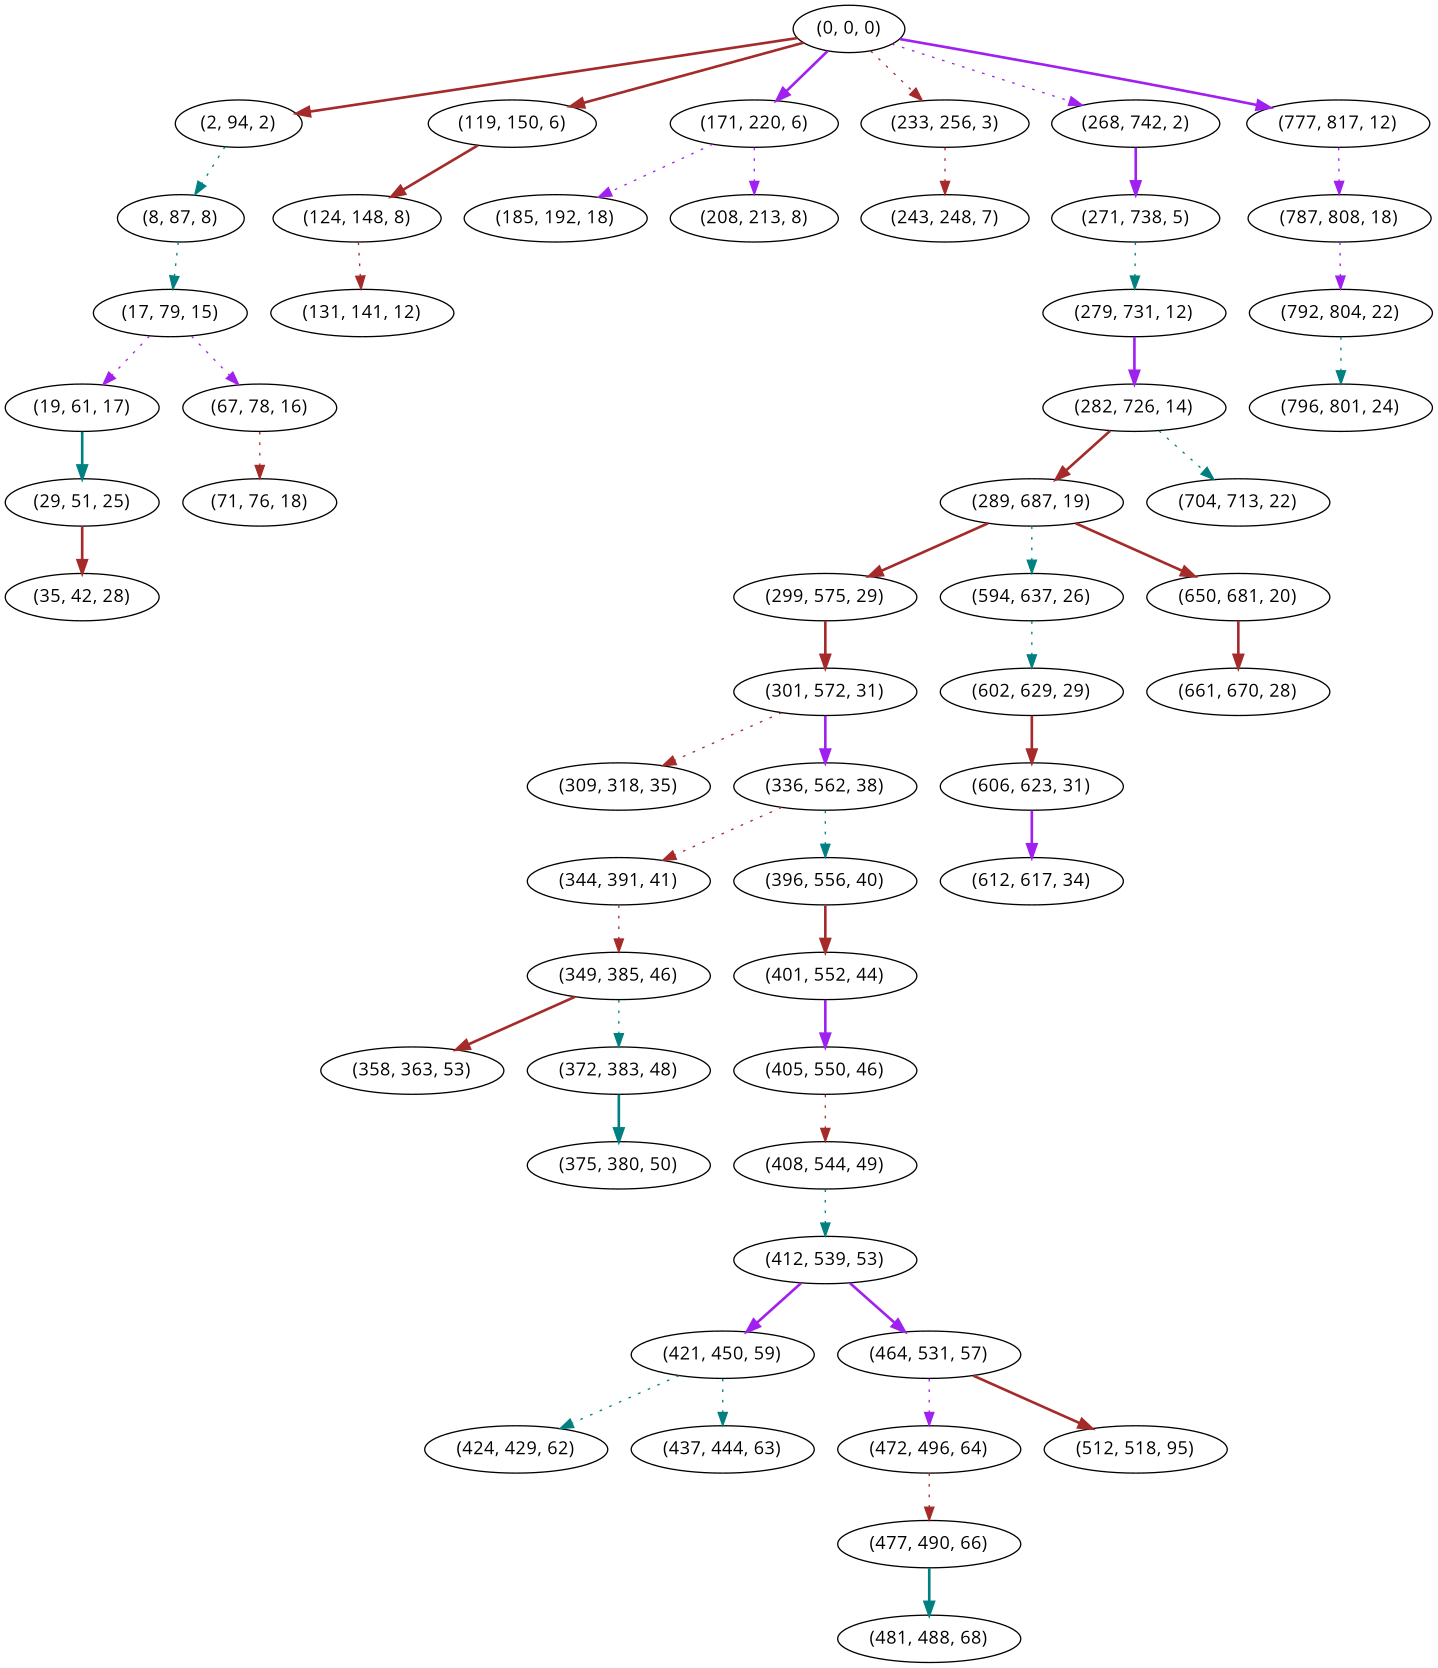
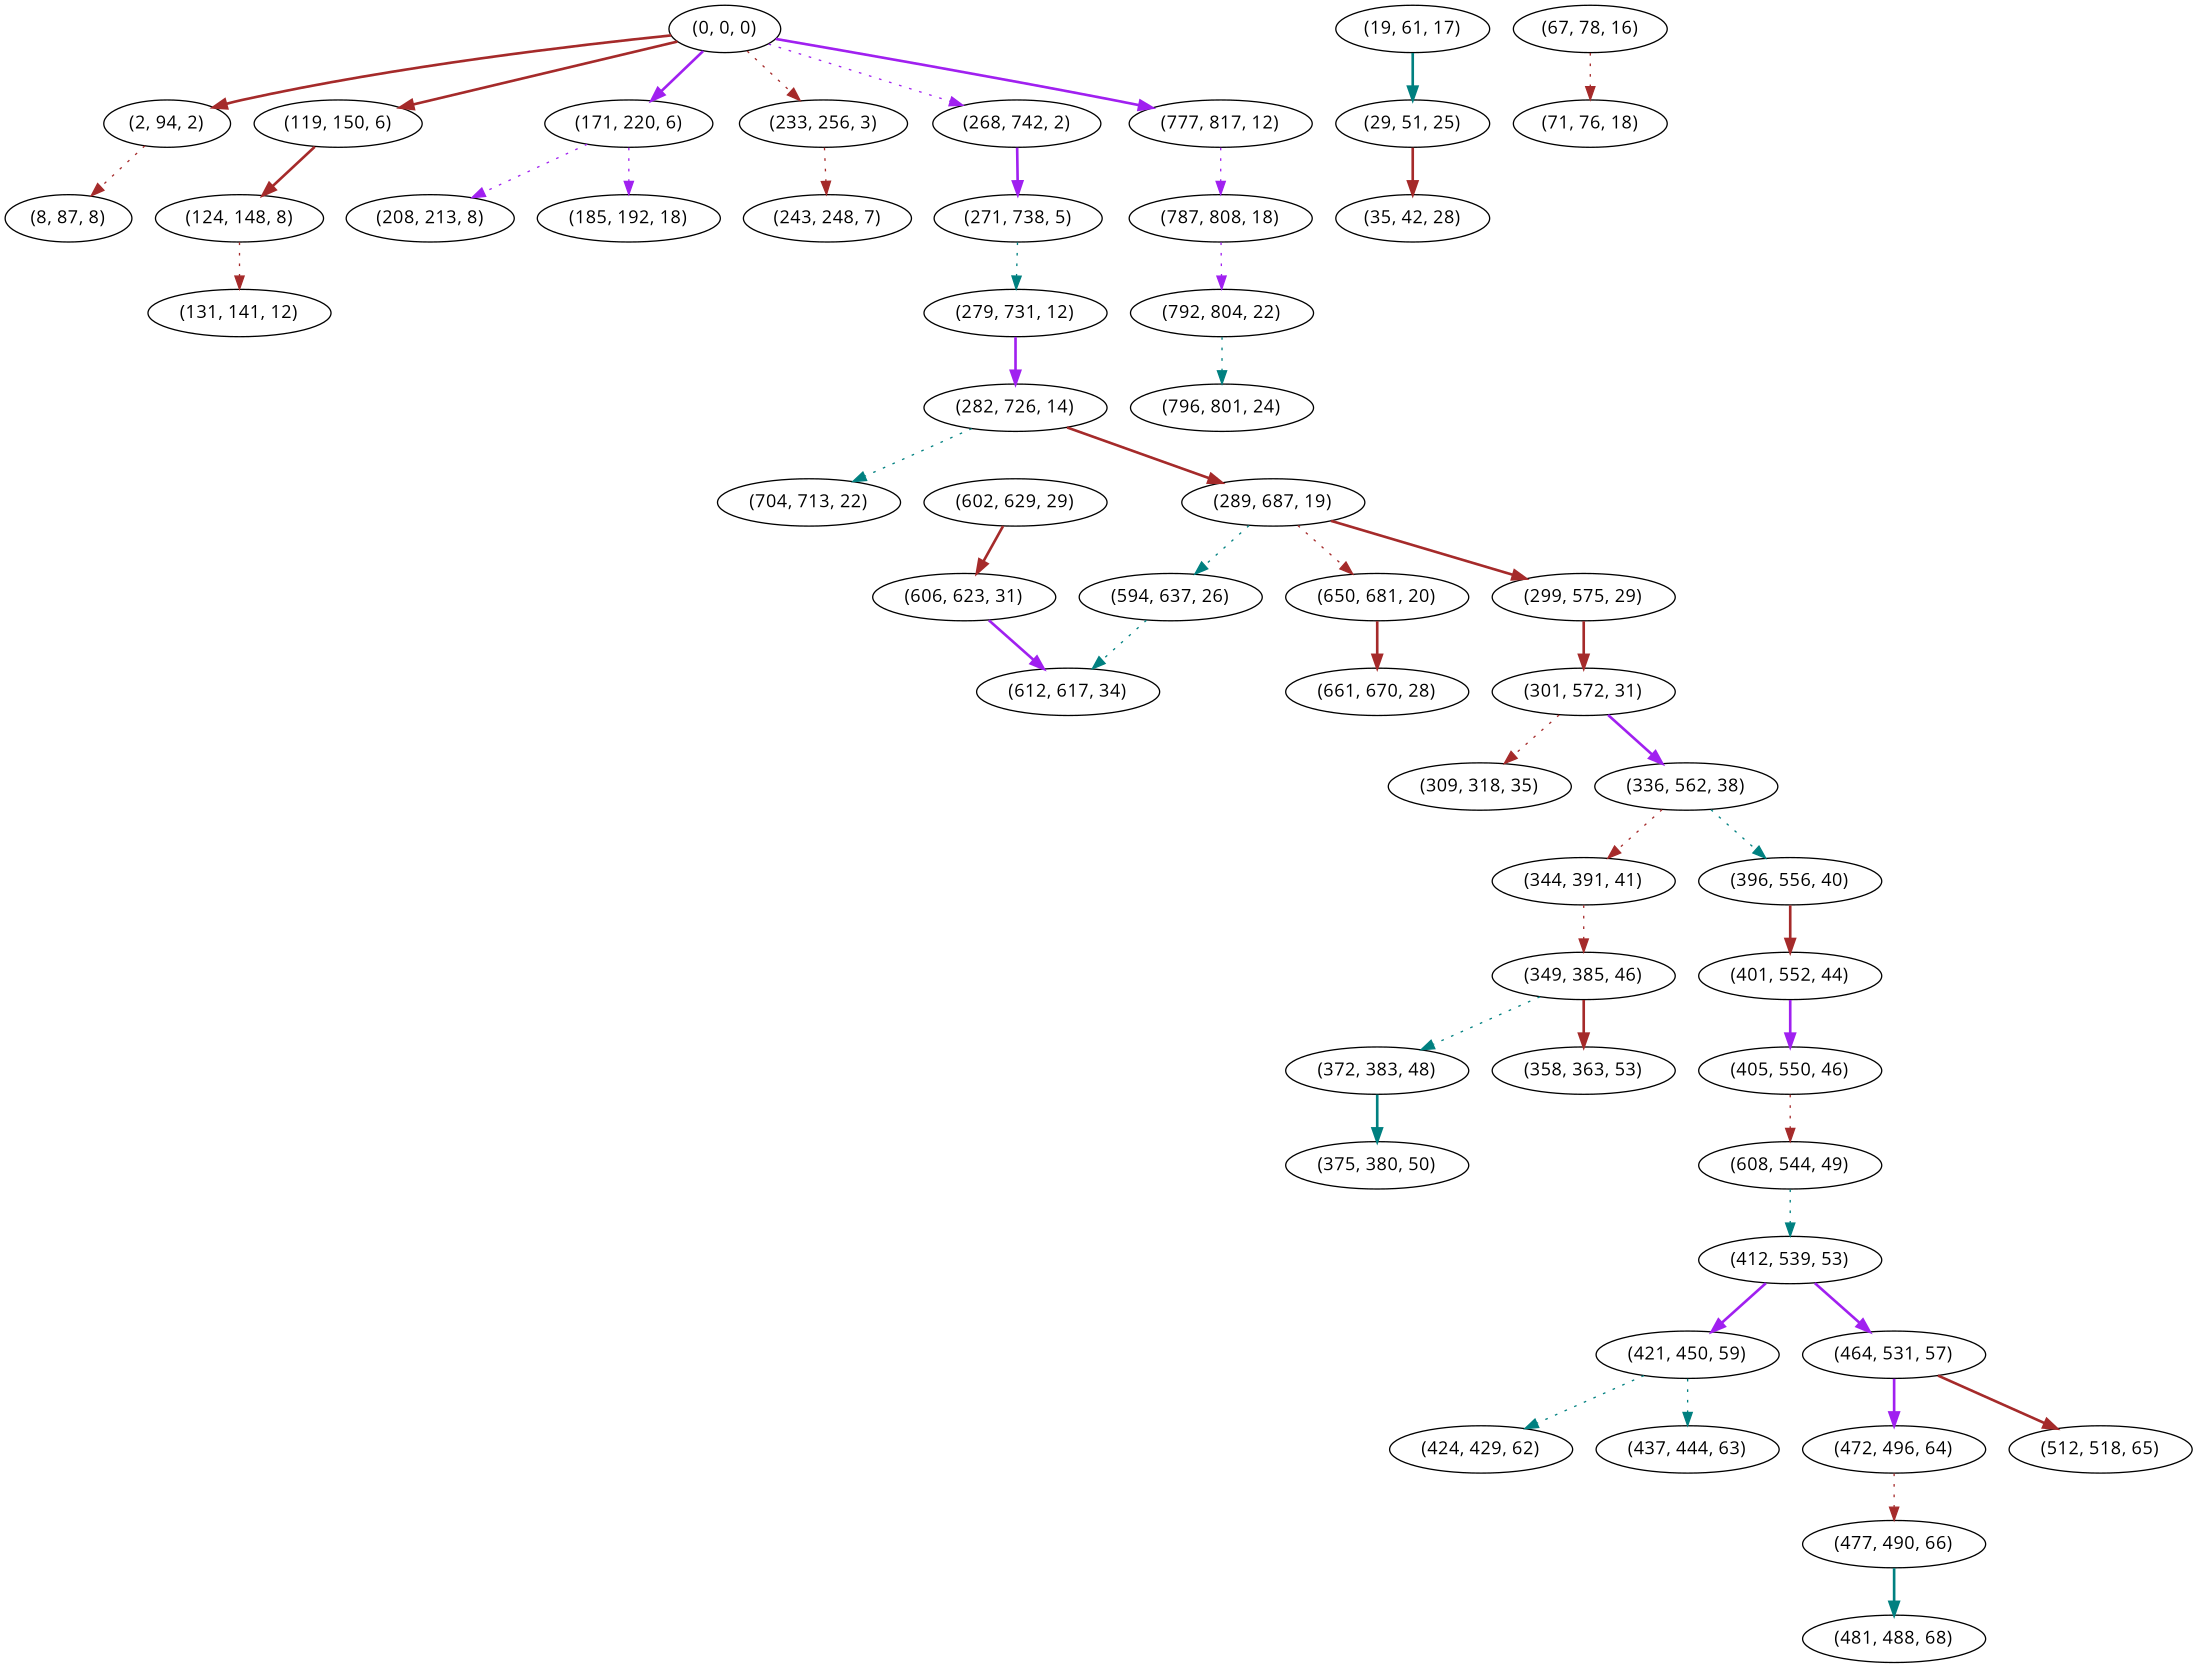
  digraph {
    fontname="Open Sans"
    node [fontname="Open Sans"]
    edge [color=brown fontname="Open Sans" style=dotted]
    "(0, 0, 0)"
    "(2, 94, 2)"
    "(119, 150, 6)"
    "(171, 220, 6)"
    "(233, 256, 3)"
    "(268, 742, 2)"
    "(777, 817, 12)"
    "(8, 87, 8)"
    "(124, 148, 8)"
    "(185, 192, 18)"
    "(208, 213, 8)"
    "(243, 248, 7)"
    "(271, 738, 5)"
    "(787, 808, 18)"
-   "(17, 79, 15)"
    "(19, 61, 17)"
    "(67, 78, 16)"
    "(29, 51, 25)"
    "(71, 76, 18)"
    "(35, 42, 28)"
    "(131, 141, 12)"
    "(279, 731, 12)"
    "(282, 726, 14)"
    "(289, 687, 19)"
    "(704, 713, 22)"
    "(299, 575, 29)"
    "(594, 637, 26)"
    "(650, 681, 20)"
    "(301, 572, 31)"
    "(602, 629, 29)"
    "(661, 670, 28)"
    "(309, 318, 35)"
    "(336, 562, 38)"
    "(344, 391, 41)"
    "(396, 556, 40)"
    "(349, 385, 46)"
    "(401, 552, 44)"
    "(358, 363, 53)"
    "(372, 383, 48)"
    "(375, 380, 50)"
    "(405, 550, 46)"
-   "(408, 544, 49)"
+   "(408, 544, 49)" [label="(608, 544, 49)"]
    "(412, 539, 53)"
    "(421, 450, 59)"
    "(464, 531, 57)"
    "(424, 429, 62)"
    "(437, 444, 63)"
    "(472, 496, 64)"
-   "(512, 518, 65)" [label="(512, 518, 95)"]
+   "(512, 518, 65)"
    "(477, 490, 66)"
    "(481, 488, 68)"
    "(606, 623, 31)"
    "(612, 617, 34)"
    "(792, 804, 22)"
    "(796, 801, 24)"
    "(0, 0, 0)" -> "(2, 94, 2)" [style=bold]
    "(0, 0, 0)" -> "(119, 150, 6)" [style=bold]
    "(0, 0, 0)" -> "(171, 220, 6)" [color=purple style=bold]
    "(0, 0, 0)" -> "(233, 256, 3)"
    "(0, 0, 0)" -> "(268, 742, 2)" [color=purple]
    "(0, 0, 0)" -> "(777, 817, 12)" [color=purple style=bold]
-   "(2, 94, 2)" -> "(8, 87, 8)" [color=teal]
+   "(2, 94, 2)" -> "(8, 87, 8)"
    "(119, 150, 6)" -> "(124, 148, 8)" [style=bold]
    "(171, 220, 6)" -> "(185, 192, 18)" [color=purple]
    "(171, 220, 6)" -> "(208, 213, 8)" [color=purple]
    "(233, 256, 3)" -> "(243, 248, 7)"
    "(268, 742, 2)" -> "(271, 738, 5)" [color=purple style=bold]
    "(777, 817, 12)" -> "(787, 808, 18)" [color=purple]
-   "(8, 87, 8)" -> "(17, 79, 15)" [color=teal]
    "(124, 148, 8)" -> "(131, 141, 12)"
    "(271, 738, 5)" -> "(279, 731, 12)" [color=teal]
    "(787, 808, 18)" -> "(792, 804, 22)" [color=purple]
-   "(17, 79, 15)" -> "(19, 61, 17)" [color=purple]
-   "(17, 79, 15)" -> "(67, 78, 16)" [color=purple]
    "(19, 61, 17)" -> "(29, 51, 25)" [color=teal style=bold]
    "(67, 78, 16)" -> "(71, 76, 18)"
    "(29, 51, 25)" -> "(35, 42, 28)" [style=bold]
    "(279, 731, 12)" -> "(282, 726, 14)" [color=purple style=bold]
    "(282, 726, 14)" -> "(289, 687, 19)" [style=bold]
    "(282, 726, 14)" -> "(704, 713, 22)" [color=teal]
    "(289, 687, 19)" -> "(299, 575, 29)" [style=bold]
    "(289, 687, 19)" -> "(594, 637, 26)" [color=teal]
-   "(289, 687, 19)" -> "(650, 681, 20)" [style=bold]
+   "(289, 687, 19)" -> "(650, 681, 20)"
    "(299, 575, 29)" -> "(301, 572, 31)" [style=bold]
-   "(594, 637, 26)" -> "(602, 629, 29)" [color=teal]
+   "(594, 637, 26)" -> "(612, 617, 34)" [color=teal]
    "(650, 681, 20)" -> "(661, 670, 28)" [style=bold]
    "(301, 572, 31)" -> "(309, 318, 35)"
    "(301, 572, 31)" -> "(336, 562, 38)" [color=purple style=bold]
    "(602, 629, 29)" -> "(606, 623, 31)" [style=bold]
    "(336, 562, 38)" -> "(344, 391, 41)"
    "(336, 562, 38)" -> "(396, 556, 40)" [color=teal]
    "(344, 391, 41)" -> "(349, 385, 46)"
    "(396, 556, 40)" -> "(401, 552, 44)" [style=bold]
    "(349, 385, 46)" -> "(358, 363, 53)" [style=bold]
    "(349, 385, 46)" -> "(372, 383, 48)" [color=teal]
    "(401, 552, 44)" -> "(405, 550, 46)" [color=purple style=bold]
    "(372, 383, 48)" -> "(375, 380, 50)" [color=teal style=bold]
    "(405, 550, 46)" -> "(408, 544, 49)"
    "(408, 544, 49)" -> "(412, 539, 53)" [color=teal]
    "(412, 539, 53)" -> "(421, 450, 59)" [color=purple style=bold]
    "(412, 539, 53)" -> "(464, 531, 57)" [color=purple style=bold]
    "(421, 450, 59)" -> "(424, 429, 62)" [color=teal]
    "(421, 450, 59)" -> "(437, 444, 63)" [color=teal]
-   "(464, 531, 57)" -> "(472, 496, 64)" [color=purple]
+   "(464, 531, 57)" -> "(472, 496, 64)" [color=purple style=bold]
    "(464, 531, 57)" -> "(512, 518, 65)" [style=bold]
    "(472, 496, 64)" -> "(477, 490, 66)"
    "(477, 490, 66)" -> "(481, 488, 68)" [color=teal style=bold]
    "(606, 623, 31)" -> "(612, 617, 34)" [color=purple style=bold]
    "(792, 804, 22)" -> "(796, 801, 24)" [color=teal]
  }
